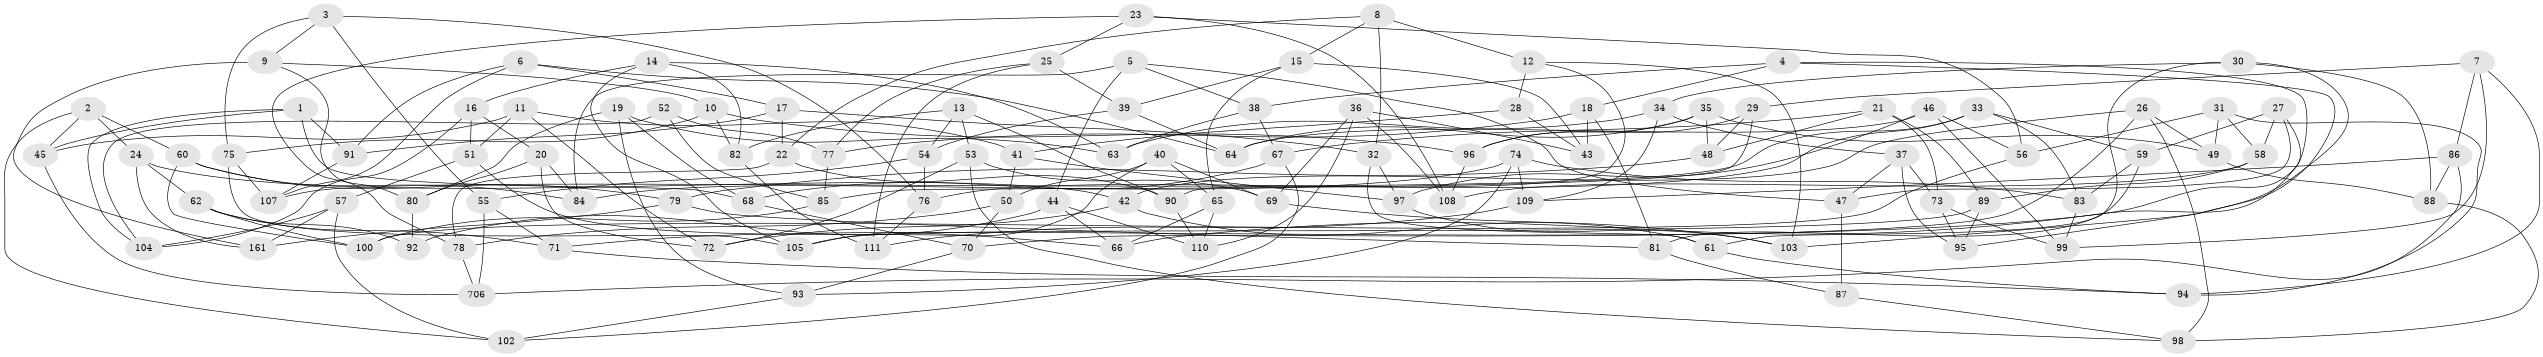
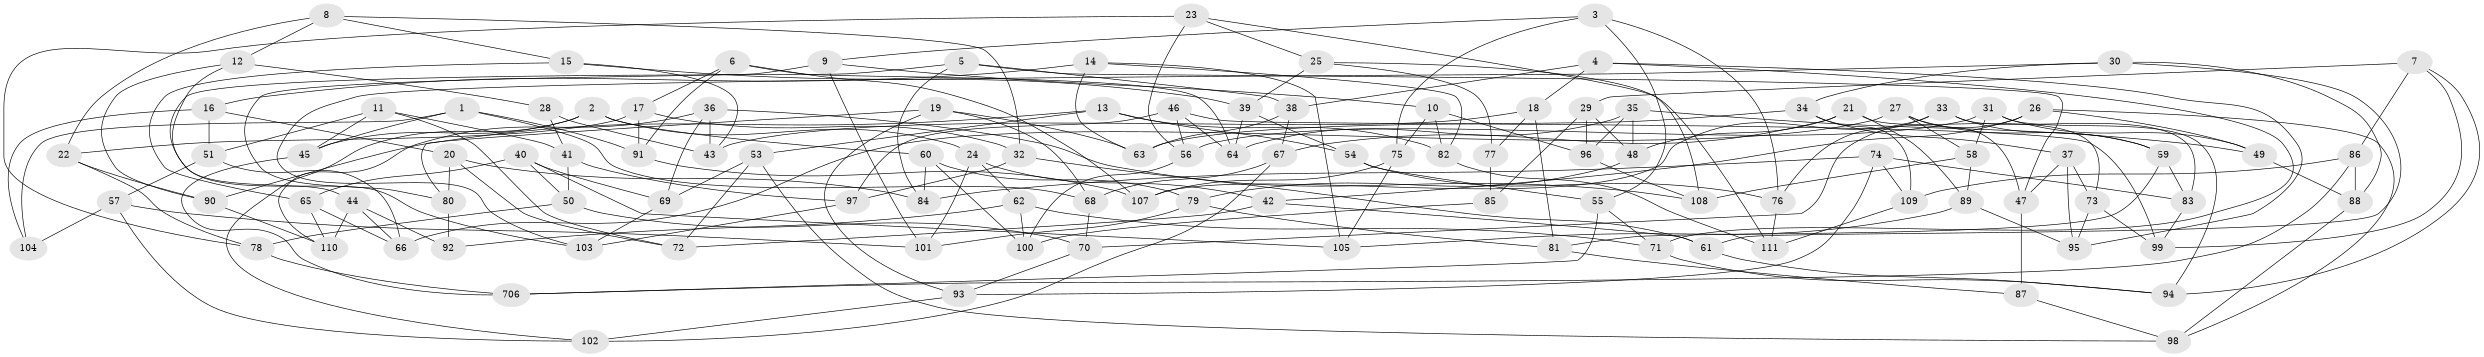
  graph {
    node [color=gray90 style=filled]
    1
    45
    68
    91
    104
    n6 [label=706]
    70
    107
    2
    24
    60
    102
-   101 [label=161]
+   101
    42
    62
    84
    79
    100
    3
    9
    55
    75
    76
    10
    80
    71
    105
    111
    4
    18
    38
    95
    43
    77
    81
    63
    67
    94
    5
    44
    47
    66
    110
    92
    87
    6
    17
    64
    22
    32
    7
    29
    86
    99
    96
    48
    85
    88
    109
    8
    12
    15
    28
    90
    103
    39
    65
    78
    61
    97
    82
    108
    11
    41
    51
    72
    50
    57
    13
    53
    54
    98
    69
    14
    16
    20
    19
    93
    21
    73
    89
    23
    25
    56
    26
    49
    27
    58
    59
    83
    30
    34
    37
    31
    33
    35
    36
    40
    46
-   52
    74
    1 -- 45
    1 -- 68
    1 -- 91
    1 -- 104
    45 -- n6
    68 -- 70
    91 -- 107
    70 -- 93
    2 -- 45
    2 -- 24
    2 -- 60
    2 -- 102
    24 -- 101
    24 -- 42
    24 -- 62
    60 -- 84
    60 -- 79
    60 -- 100
    42 -- 61
    42 -- 72
    62 -- 100
    62 -- 71
    62 -- 92
    79 -- 101
    79 -- 81
    3 -- 9
    3 -- 55
    3 -- 75
    3 -- 76
    9 -- 101
    9 -- 10
    9 -- 80
    55 -- n6
    55 -- 71
    75 -- 107
    75 -- 105
    76 -- 111
    10 -- 75
    10 -- 96
    10 -- 82
    80 -- 92
    71 -- 94
    4 -- 71
    4 -- 18
    4 -- 38
    4 -- 95
    18 -- 43
    18 -- 77
    18 -- 81
    38 -- 63
    38 -- 67
    77 -- 85
    81 -- 87
    67 -- 68
    67 -- 102
    5 -- 84
    5 -- 38
    5 -- 44
    5 -- 47
    44 -- 66
    44 -- 110
    44 -- 92
    47 -- 87
    87 -- 98
    6 -- 91
    6 -- 107
    6 -- 17
    6 -- 64
    17 -- 91
    17 -- 22
    17 -- 32
    22 -- 90
    22 -- 78
    32 -- 61
    32 -- 97
    7 -- 94
    7 -- 29
    7 -- 86
    7 -- 99
    29 -- 96
    29 -- 48
    29 -- 85
    86 -- n6
    86 -- 88
    86 -- 109
    96 -- 108
    48 -- 79
    85 -- 100
    88 -- 98
    109 -- 111
    8 -- 22
    8 -- 32
    8 -- 12
    8 -- 15
    12 -- 28
    12 -- 90
    12 -- 103
    15 -- 43
    15 -- 39
    15 -- 65
    28 -- 43
    28 -- 41
    90 -- 110
    39 -- 64
    39 -- 54
    65 -- 66
    65 -- 110
    78 -- n6
    61 -- 94
    97 -- 103
    82 -- 111
    11 -- 45
    11 -- 41
    11 -- 51
    11 -- 72
    41 -- 97
    41 -- 50
    51 -- 66
    51 -- 57
    50 -- 70
    50 -- 78
    57 -- 104
    57 -- 102
    57 -- 101
    13 -- 90
    13 -- 82
    13 -- 53
    13 -- 54
    53 -- 72
    53 -- 98
    53 -- 69
    54 -- 55
    54 -- 76
    69 -- 103
    14 -- 105
    14 -- 63
    14 -- 82
    14 -- 16
    16 -- 104
    16 -- 51
    16 -- 20
    20 -- 84
    20 -- 80
    20 -- 72
    19 -- 68
    19 -- 80
    19 -- 63
    19 -- 93
    93 -- 102
    21 -- 67
    21 -- 48
    21 -- 73
    21 -- 89
    73 -- 95
    73 -- 99
    89 -- 105
    89 -- 95
    23 -- 78
    23 -- 108
    23 -- 25
    23 -- 56
    25 -- 111
    25 -- 77
    25 -- 39
    56 -- 100
    26 -- 70
    26 -- 42
    26 -- 98
    26 -- 49
    49 -- 88
    27 -- 47
    27 -- 66
    27 -- 58
    27 -- 59
    58 -- 108
    58 -- 89
    59 -- 81
    59 -- 83
    83 -- 99
    30 -- 88
    30 -- 103
    30 -- 61
    30 -- 34
    34 -- 63
    34 -- 109
    34 -- 37
    37 -- 95
    37 -- 47
    37 -- 73
    31 -- 94
    31 -- 56
    31 -- 49
    31 -- 58
    33 -- 107
    33 -- 76
    33 -- 59
    33 -- 83
    35 -- 64
    35 -- 96
    35 -- 48
    35 -- 49
    36 -- 43
    36 -- 110
    36 -- 108
    36 -- 69
    40 -- 105
    40 -- 65
    40 -- 50
    40 -- 69
    46 -- 64
    46 -- 99
    46 -- 97
    46 -- 56
-   52 -- 104
-   52 -- 77
-   52 -- 85
    74 -- 84
    74 -- 109
    74 -- 93
    74 -- 83
  }
